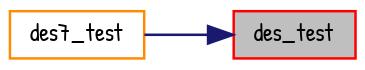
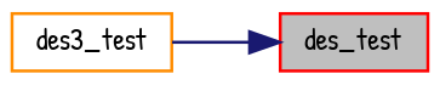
  digraph {
    rankdir=RL
    fontname="Patrick Hand"
    node [fontname="Patrick Hand" fontsize=10 shape=record style=filled]
    n1 [color=red fillcolor=grey75 fontcolor=black height=0.2 label=des_test width=0.4]
-   n2 [color=darkorange fillcolor=white height=0.2 label=des7_test width=0.4]
+   n2 [color=darkorange fillcolor=white height=0.2 label=des3_test width=0.4]
    n1 -> n2 [color=midnightblue dir=back fontname="Patrick Hand" fontsize=10 labelfontname=Helvetica labelfontsize=10 style=solid]
  }
